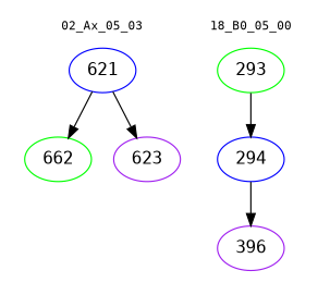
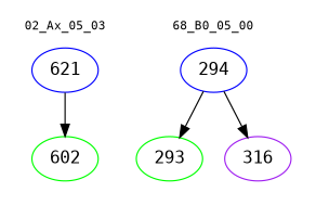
  digraph {
    fontname="DejaVu Sans Mono"
    node [color=blue fontname="DejaVu Sans Mono"]
    edge [color=black fontname="DejaVu Sans Mono"]
    n1 [label=621]
-   n2 [color=green label=662]
-   n3 [color=purple label=623]
+   n2 [color=green label=602]
    n4 [label=294]
    n5 [color=green label=293]
-   n6 [color=purple label=396]
+   n6 [color=purple label=316]
    subgraph cluster_1 {
      color=white
      fontsize=10
      label="02_Ax_05_03"
      n1
      n2
-     n3
    }
    subgraph cluster_2 {
      color=white
      fontsize=10
-     label="18_B0_05_00"
+     label="68_B0_05_00"
      n4
      n5
      n6
    }
    n1 -> n2
-   n1 -> n3
-   n5 -> n4
+   n4 -> n5
    n4 -> n6
  }
